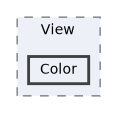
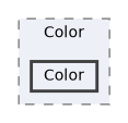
  digraph {
    compound=true
    rankdir=LR
    n1 [color=grey25 fillcolor="#edf0f7" fontname=Helvetica fontsize=10 height=0.2 label=Color shape=box style="filled,bold" width=0.4]
    subgraph cluster_1 {
      bgcolor="#edf0f7"
      fontname=Helvetica
      fontsize=10
-     label=View
+     label=Color
      pencolor=grey50
      style="filled,dashed"
      n1
    }
  }
